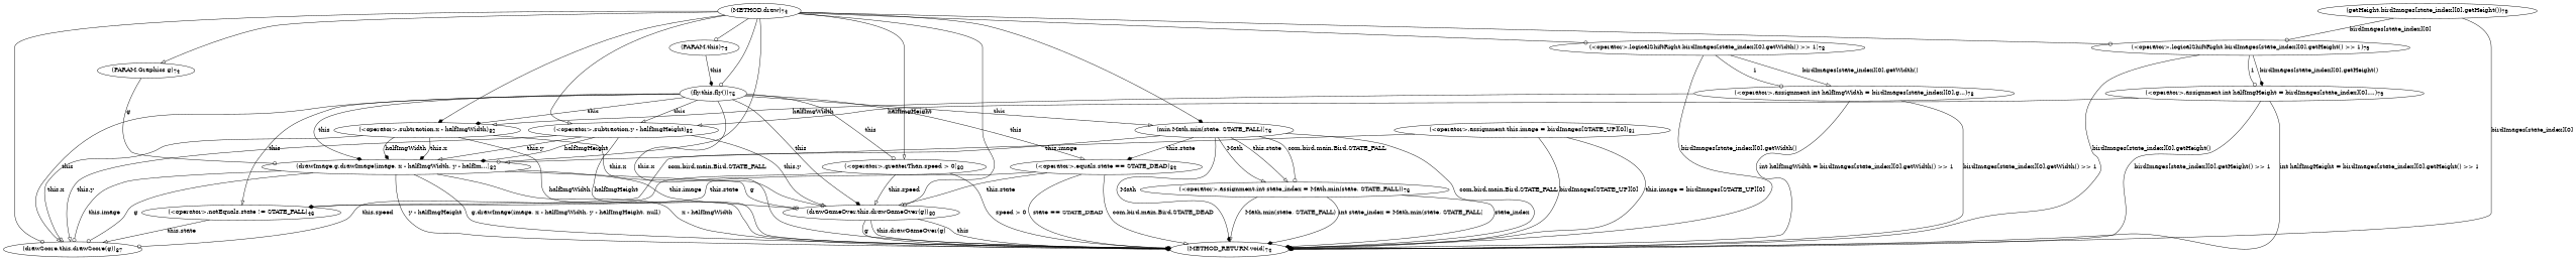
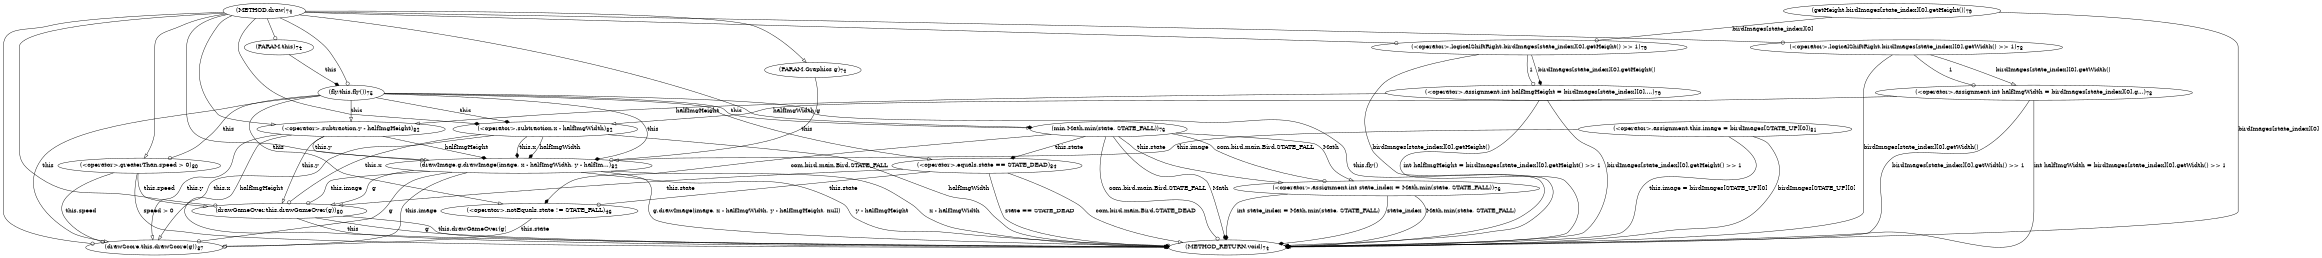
  digraph {
    edge [arrowhead=odot]
    n1 [label=<(METHOD,draw)<SUB>74</SUB>>]
    n2 [label=<(PARAM,this)<SUB>74</SUB>>]
    n3 [label=<(PARAM,Graphics g)<SUB>74</SUB>>]
    n4 [label=<(fly,this.fly())<SUB>75</SUB>>]
    n5 [label=<(drawImage,g.drawImage(image, x - halfImgWidth, y - halfIm...)<SUB>82</SUB>>]
    n6 [label=<(&lt;operator&gt;.greaterThan,speed &gt; 0)<SUB>80</SUB>>]
    n7 [label=<(min,Math.min(state, STATE_FALL))<SUB>76</SUB>>]
    n8 [label=<(&lt;operator&gt;.logicalShiftRight,birdImages[state_index][0].getWidth() &gt;&gt; 1)<SUB>78</SUB>>]
    n9 [label=<(&lt;operator&gt;.logicalShiftRight,birdImages[state_index][0].getHeight() &gt;&gt; 1)<SUB>79</SUB>>]
    n10 [label=<(&lt;operator&gt;.subtraction,x - halfImgWidth)<SUB>82</SUB>>]
    n11 [label=<(&lt;operator&gt;.subtraction,y - halfImgHeight)<SUB>82</SUB>>]
    n12 [label=<(drawGameOver,this.drawGameOver(g))<SUB>80</SUB>>]
    n13 [label=<(drawScore,this.drawScore(g))<SUB>87</SUB>>]
    n14 [label=<(METHOD_RETURN,void)<SUB>74</SUB>>]
    n15 [label=<(&lt;operator&gt;.equals,state == STATE_DEAD)<SUB>84</SUB>>]
    n16 [label=<(&lt;operator&gt;.notEquals,state != STATE_FALL)<SUB>46</SUB>>]
    n17 [label=<(&lt;operator&gt;.assignment,int state_index = Math.min(state, STATE_FALL))<SUB>76</SUB>>]
    n18 [label=<(&lt;operator&gt;.assignment,int halfImgWidth = birdImages[state_index][0].g...)<SUB>78</SUB>>]
    n19 [label=<(&lt;operator&gt;.assignment,int halfImgHeight = birdImages[state_index][0]....)<SUB>79</SUB>>]
    n20 [label=<(&lt;operator&gt;.assignment,this.image = birdImages[STATE_UP][0])<SUB>81</SUB>>]
    n21 [label=<(getHeight,birdImages[state_index][0].getHeight())<SUB>79</SUB>>]
    n1 -> n2
    n1 -> n3 [arrowhead=onormal]
    n1 -> n4
    n1 -> n5
    n1 -> n6 [arrowhead=onormal]
    n1 -> n7 [arrowhead=diamond]
    n1 -> n8
    n1 -> n9
    n1 -> n10 [arrowhead=diamond]
    n1 -> n11 [arrowhead=onormal]
    n1 -> n12
    n1 -> n13
    n2 -> n4 [arrowhead=diamond label=this]
    n3 -> n5 [label=g]
    n4 -> n5 [arrowhead=diamond label=this]
    n4 -> n6 [label=this]
    n4 -> n7 [arrowhead=onormal label=this]
    n4 -> n10 [arrowhead=diamond label=this]
    n4 -> n11 [arrowhead=onormal label=this]
-   n4 -> n12 [arrowhead=diamond label=this]
    n4 -> n13 [arrowhead=onormal label=this]
-   n4 -> n14 [arrowhead=diamond label="this.x"]
+   n4 -> n14 [arrowhead=diamond label="this.fly()"]
    n4 -> n15 [arrowhead=onormal label=this]
    n4 -> n16 [arrowhead=onormal label=this]
    n5 -> n12 [label="this.image"]
    n5 -> n12 [arrowhead=onormal label=g]
    n5 -> n13 [label="this.image"]
    n5 -> n13 [label=g]
    n5 -> n14 [label="x - halfImgWidth"]
    n5 -> n14 [label="y - halfImgHeight"]
    n5 -> n14 [arrowhead=diamond label="g.drawImage(image, x - halfImgWidth, y - halfImgHeight, null)"]
    n6 -> n12 [arrowhead=onormal label="this.speed"]
    n6 -> n13 [label="this.speed"]
    n6 -> n14 [label="speed &gt; 0"]
    n7 -> n14 [label="com.bird.main.Bird.STATE_FALL"]
    n7 -> n14 [arrowhead=diamond label=Math]
    n7 -> n15 [arrowhead=diamond label="this.state"]
    n7 -> n16 [arrowhead=diamond label="com.bird.main.Bird.STATE_FALL"]
    n7 -> n17 [arrowhead=onormal label=Math]
    n7 -> n17 [arrowhead=onormal label="this.state"]
    n7 -> n17 [label="com.bird.main.Bird.STATE_FALL"]
    n8 -> n14 [label="birdImages[state_index][0].getWidth()"]
    n8 -> n18 [arrowhead=onormal label="birdImages[state_index][0].getWidth()"]
    n8 -> n18 [label=1]
    n9 -> n14 [arrowhead=onormal label="birdImages[state_index][0].getHeight()"]
    n9 -> n19 [arrowhead=diamond label="birdImages[state_index][0].getHeight()"]
    n9 -> n19 [label=1]
    n10 -> n5 [arrowhead=diamond label="this.x"]
    n10 -> n5 [arrowhead=diamond label=halfImgWidth]
    n10 -> n12 [label="this.x"]
    n10 -> n13 [arrowhead=onormal label="this.x"]
    n10 -> n14 [arrowhead=onormal label=halfImgWidth]
    n11 -> n5 [arrowhead=onormal label="this.y"]
    n11 -> n5 [arrowhead=diamond label=halfImgHeight]
    n11 -> n12 [arrowhead=onormal label="this.y"]
    n11 -> n13 [arrowhead=onormal label="this.y"]
    n11 -> n14 [arrowhead=onormal label=halfImgHeight]
    n12 -> n14 [label=this]
    n12 -> n14 [label=g]
    n12 -> n14 [arrowhead=onormal label="this.drawGameOver(g)"]
    n15 -> n12 [arrowhead=onormal label="this.state"]
    n15 -> n14 [arrowhead=onormal label="com.bird.main.Bird.STATE_DEAD"]
    n15 -> n14 [label="state == STATE_DEAD"]
    n15 -> n16 [label="this.state"]
    n16 -> n13 [arrowhead=onormal label="this.state"]
    n17 -> n14 [arrowhead=diamond label=state_index]
    n17 -> n14 [arrowhead=onormal label="Math.min(state, STATE_FALL)"]
    n17 -> n14 [arrowhead=diamond label="int state_index = Math.min(state, STATE_FALL)"]
    n18 -> n10 [arrowhead=onormal label=halfImgWidth]
    n18 -> n14 [label="birdImages[state_index][0].getWidth() &gt;&gt; 1"]
    n18 -> n14 [arrowhead=diamond label="int halfImgWidth = birdImages[state_index][0].getWidth() &gt;&gt; 1"]
    n19 -> n11 [arrowhead=onormal label=halfImgHeight]
    n19 -> n14 [label="birdImages[state_index][0].getHeight() &gt;&gt; 1"]
    n19 -> n14 [arrowhead=diamond label="int halfImgHeight = birdImages[state_index][0].getHeight() &gt;&gt; 1"]
    n20 -> n5 [arrowhead=onormal label="this.image"]
    n20 -> n14 [label="birdImages[STATE_UP][0]"]
    n20 -> n14 [arrowhead=diamond label="this.image = birdImages[STATE_UP][0]"]
    n21 -> n9 [label="birdImages[state_index][0]"]
    n21 -> n14 [label="birdImages[state_index][0]"]
  }
